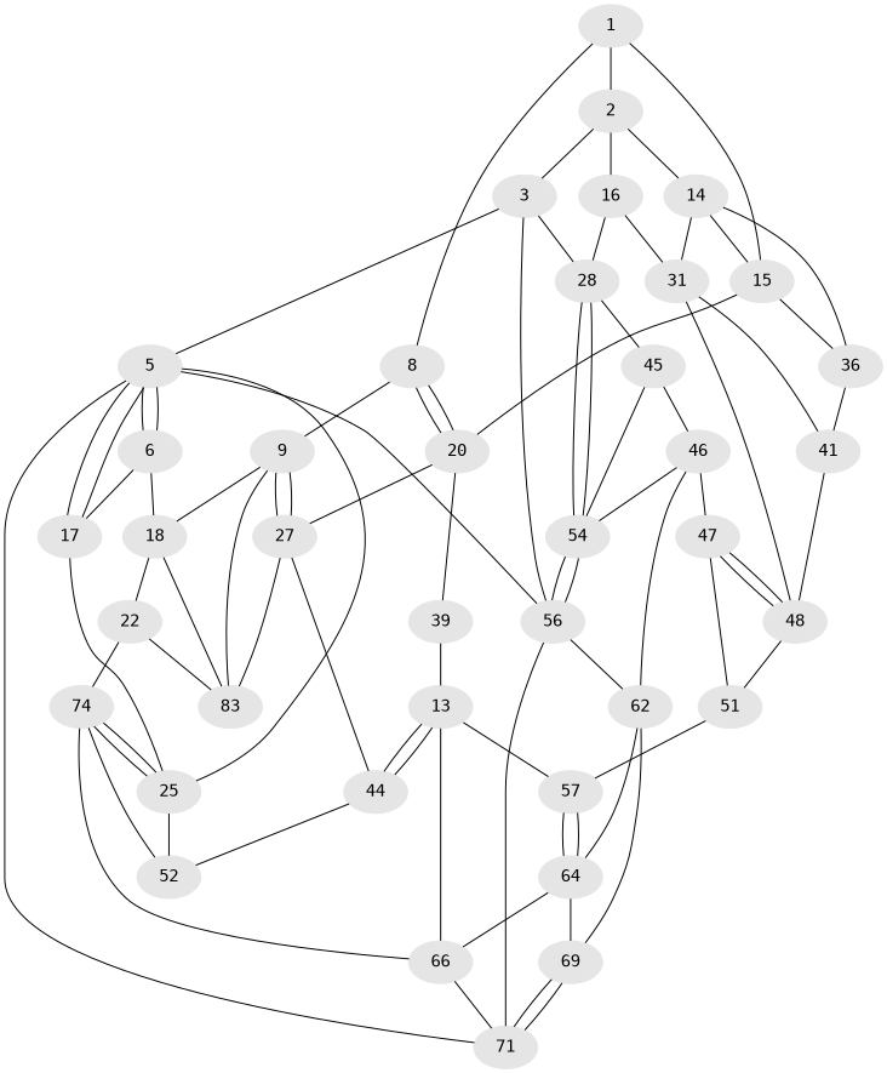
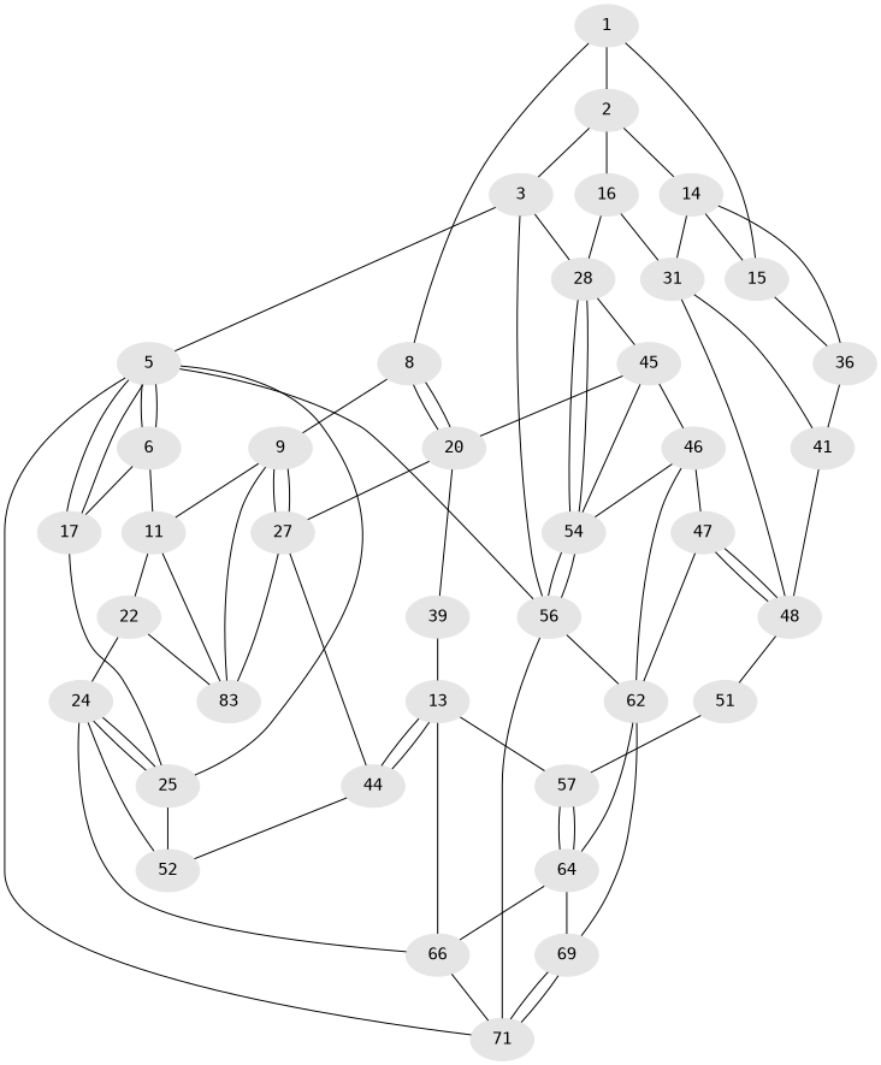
  graph {
    fontname="DejaVu Sans Mono"
    node [color=gray90 fontname="DejaVu Sans Mono" style=filled]
    edge [fontname="DejaVu Sans Mono"]
    1 [super="+7"]
    2 [super="+13"]
    8
    15 [super="+19"]
    3 [super="+4"]
    14 [super="+32"]
    16 [super="+30"]
    9 [super="+10"]
    20 [super="+26"]
    36 [super="+37"]
    5 [super="+65"]
    28 [super="+29"]
    56 [super="+70"]
    31 [super="+40"]
    6 [super="+12"]
    17 [super="+18"]
    25 [super="+60"]
    71 [super="+72"]
    45
    54 [super="+55"]
    62 [super="+63"]
-   11 [super="+21" label=18]
+   11 [super="+21"]
    52 [super="+59"]
    n24 [label=83 super="+34"]
    22 [super="+23"]
    27 [super="+35"]
    39 [super="+42"]
    44
-   24 [label=74]
+   24
    41
    48 [super="+50"]
    n32 [label=13 super="+58"]
    66 [super="+68"]
    46 [super="+61"]
    51 [super="+53"]
    57
    64 [super="+67"]
    47
    69
    1 -- 2
    1 -- 8
    1 -- 15
    2 -- 3
    2 -- 14
    2 -- 16
    8 -- 9
    8 -- 20
    8 -- 20
-   15 -- 20
+   45 -- 20
    15 -- 36
    3 -- 5
    3 -- 28
    3 -- 56
    14 -- 15
    14 -- 36
    14 -- 31
    16 -- 28
    16 -- 31
    9 -- 11
    9 -- n24
    9 -- 27
    9 -- 27
    20 -- 27
    20 -- 39
    36 -- 41
    5 -- 56
    5 -- 6
    5 -- 6
    5 -- 17
    5 -- 17
    5 -- 25
    5 -- 71
    28 -- 45
    28 -- 54
    28 -- 54
    56 -- 71
    56 -- 62
    31 -- 41
    31 -- 48
    6 -- 17
    6 -- 11
    17 -- 25
    25 -- 52
    45 -- 54
    45 -- 46
    54 -- 56
    54 -- 56
    62 -- 64
    62 -- 69
    11 -- n24
    11 -- 22
    22 -- n24
    22 -- 24
    27 -- n24
    27 -- 44
    39 -- n32
    44 -- 52
    24 -- 25
    24 -- 25
    24 -- 52
    24 -- 66
    41 -- 48
    48 -- 51
    n32 -- 44
    n32 -- 44
    n32 -- 66
    n32 -- 57
    66 -- 71
    46 -- 54
    46 -- 62
    46 -- 47
    51 -- 57
    57 -- 64
    57 -- 64
    64 -- 66
    64 -- 69
    47 -- 48
    47 -- 48
-   47 -- 51
+   47 -- 62
    69 -- 71
    69 -- 71
  }
